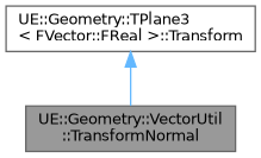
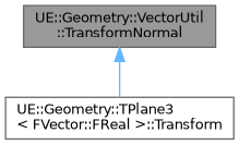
  digraph {
    rankdir=TB
    node [fontname=Helvetica fontsize=10 shape=box style=filled]
    n1 [color=gray40 fillcolor=grey60 fontcolor=black height=0.2 label="UE::Geometry::VectorUtil\l::TransformNormal" width=0.4]
    n2 [color=grey40 fillcolor=white height=0.2 label="UE::Geometry::TPlane3\l\< FVector::FReal \>::Transform" width=0.4]
-   n2 -> n1 [color=steelblue1 dir=back fontname=Helvetica fontsize=10 labelfontname=Helvetica labelfontsize=10 style=solid]
+   n1 -> n2 [color=steelblue1 dir=back fontname=Helvetica fontsize=10 labelfontname=Helvetica labelfontsize=10 style=solid]
  }
